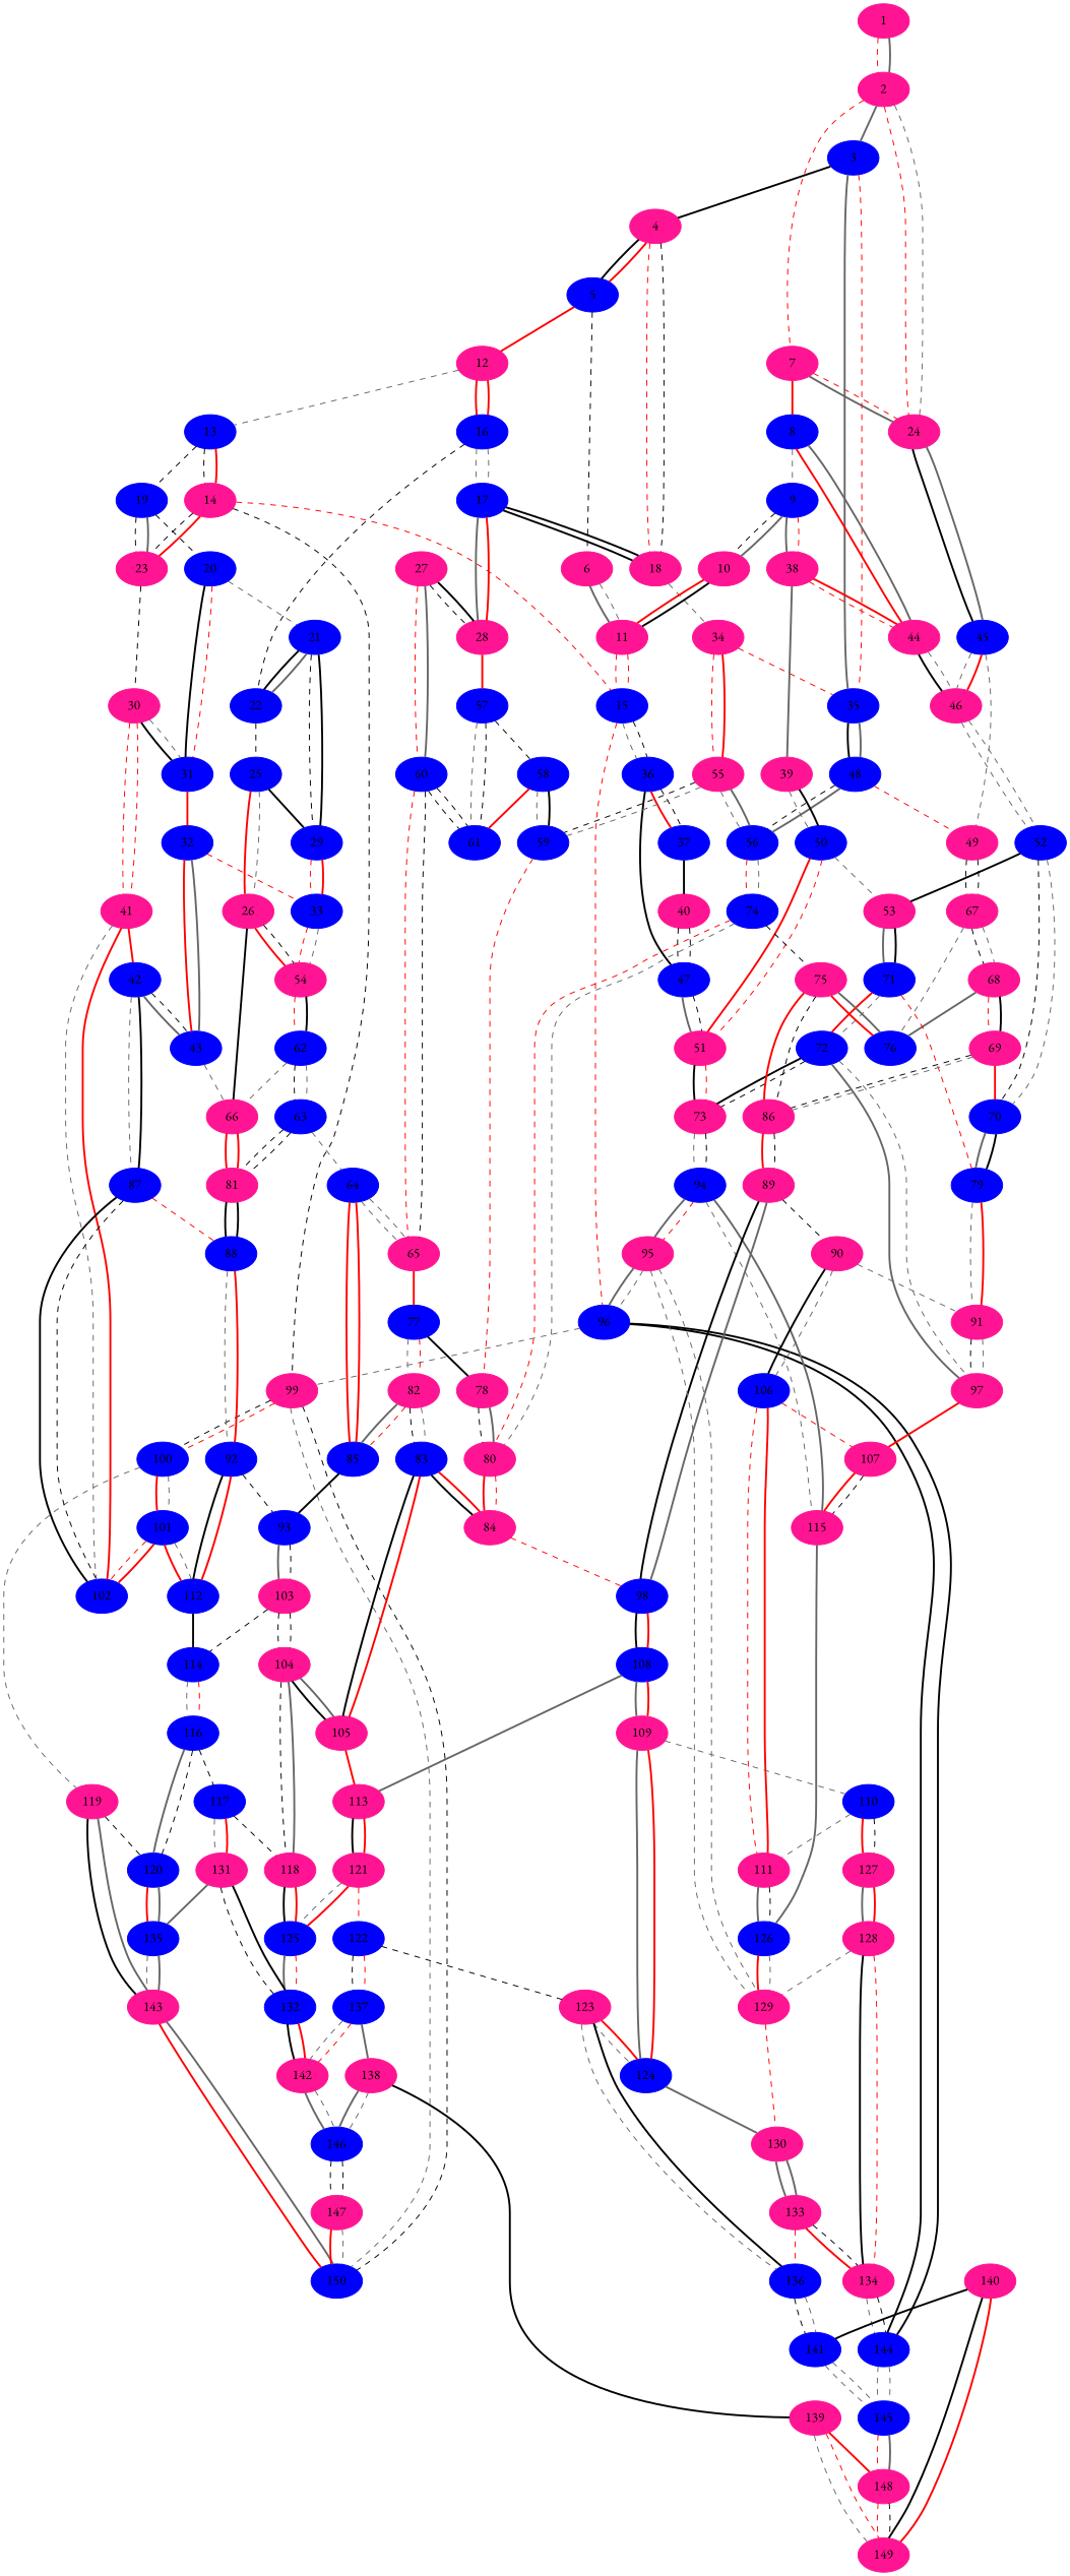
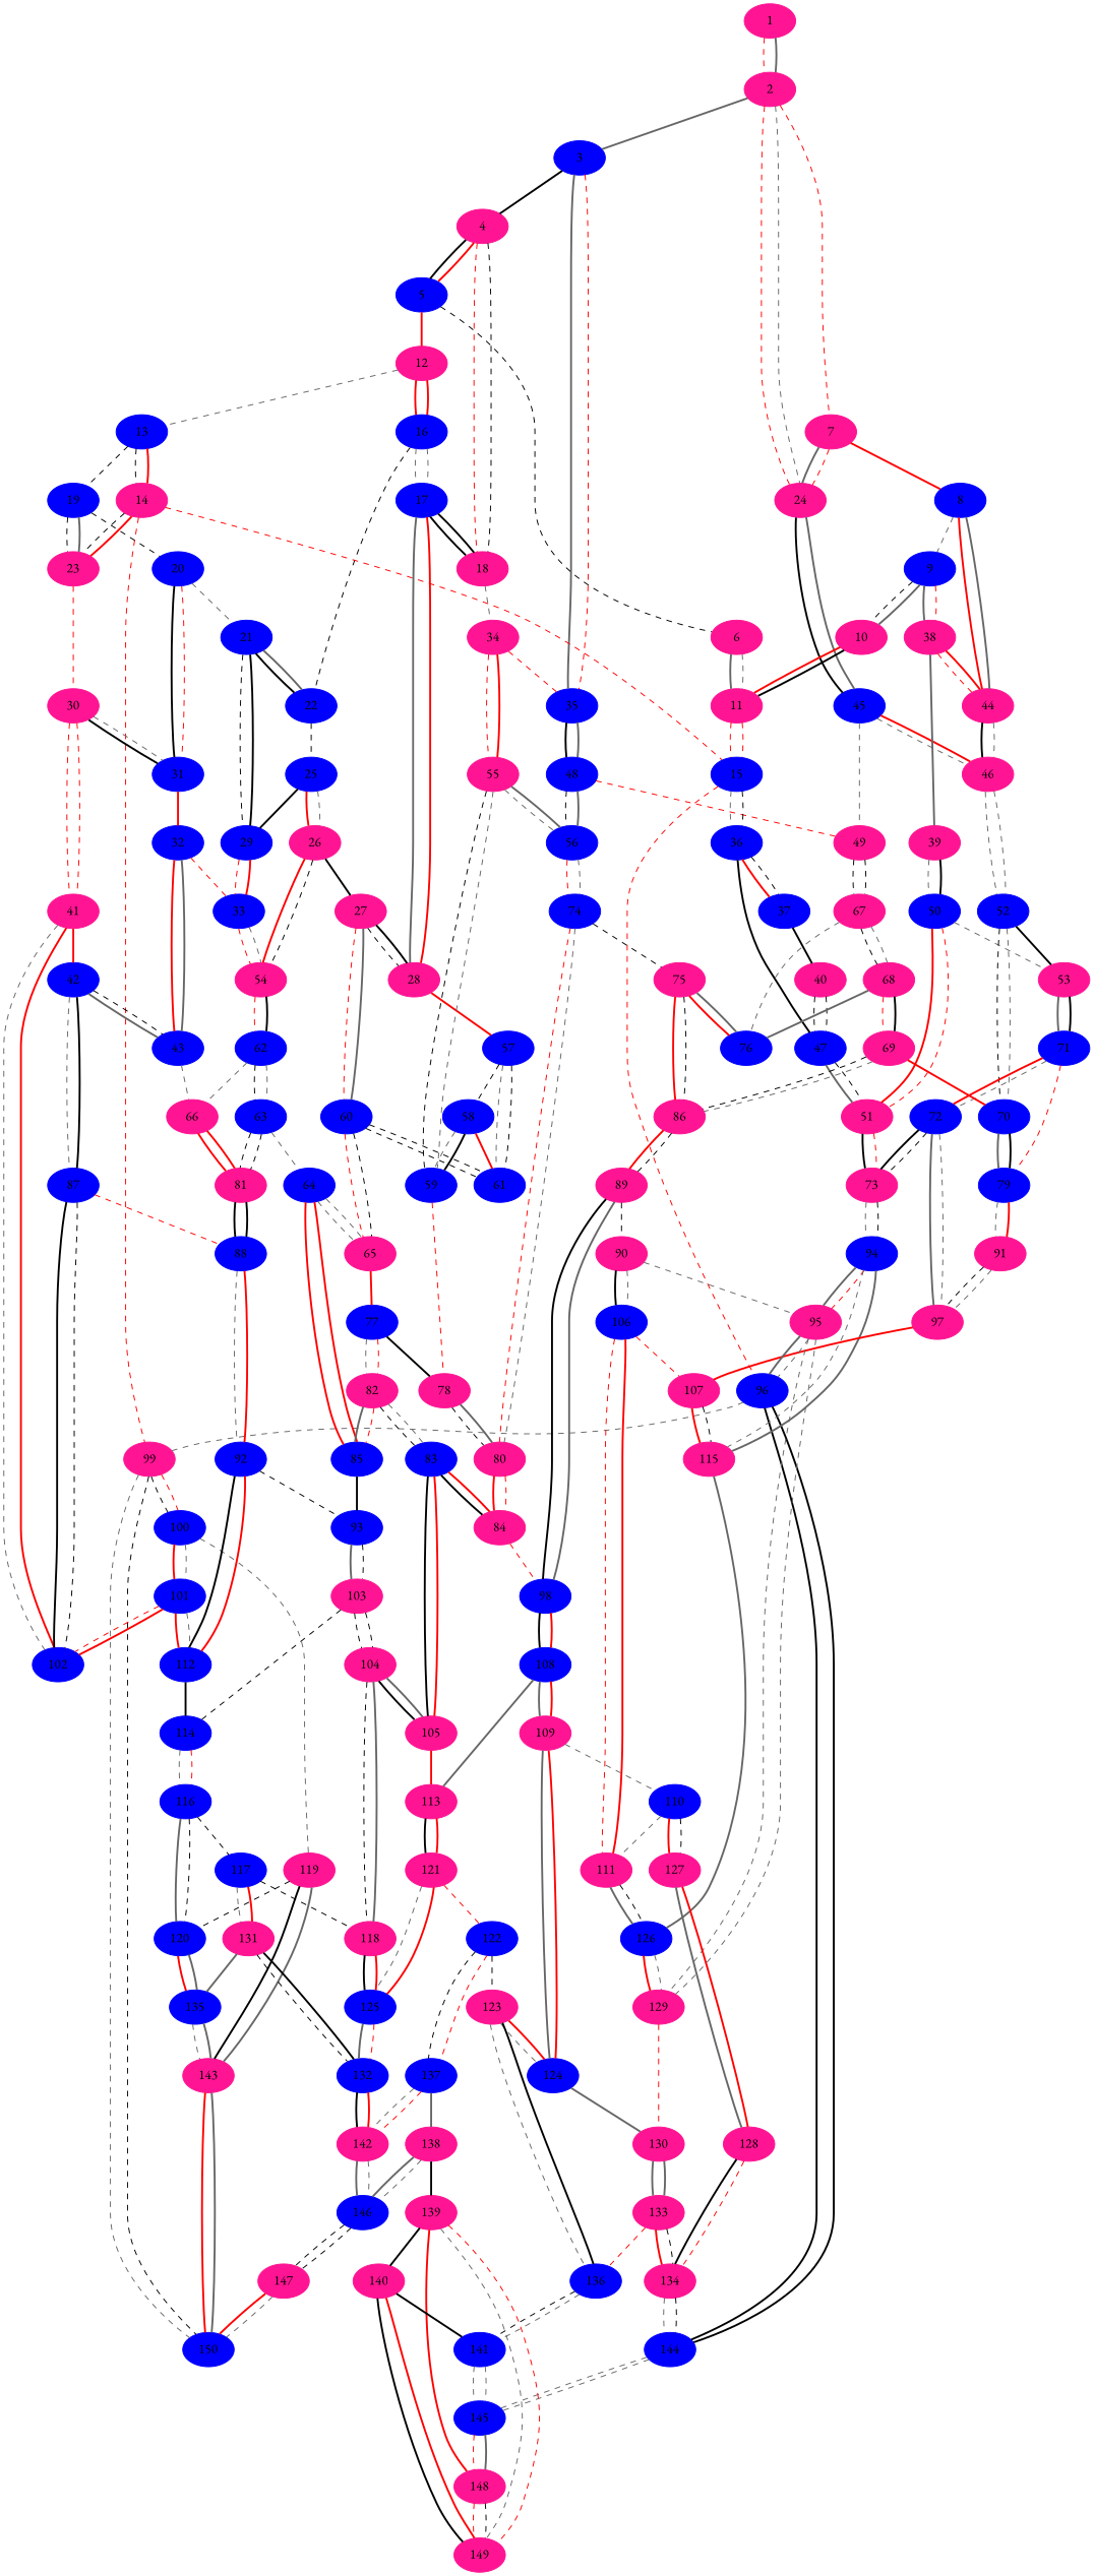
  graph {
    fontname="EB Garamond"
    node [color=blue fontname="EB Garamond" style=filled]
    edge [color=gray40 fontname="EB Garamond" style=dashed]
    1 [color=deeppink]
    2 [color=deeppink]
    7 [color=deeppink]
    3
    24 [color=deeppink]
    8
    4 [color=deeppink]
    35
    45
    5
    18 [color=deeppink]
    48
    6 [color=deeppink]
    12 [color=deeppink]
    34 [color=deeppink]
    11 [color=deeppink]
    13
    16
    15
    9
    44 [color=deeppink]
    10 [color=deeppink]
    38 [color=deeppink]
    46 [color=deeppink]
    39 [color=deeppink]
    36
    96
    14 [color=deeppink]
    19
    17
    22
    23 [color=deeppink]
    99 [color=deeppink]
    20
    30 [color=deeppink]
    100
    150
    37
    47
    144
    28 [color=deeppink]
    25
    57
    55 [color=deeppink]
    21
    31
    29
    32
    33
    26 [color=deeppink]
    41 [color=deeppink]
    49 [color=deeppink]
    27 [color=deeppink]
    54 [color=deeppink]
    60
    62
    61
    65 [color=deeppink]
    58
    42
    102
    43
    66 [color=deeppink]
    56
    59
    40 [color=deeppink]
    51 [color=deeppink]
    50
    53 [color=deeppink]
    87
    88
    81 [color=deeppink]
    52
    67 [color=deeppink]
    70
    73 [color=deeppink]
    74
    68 [color=deeppink]
    76
    71
    94
    79
    72
    63
    78 [color=deeppink]
    75 [color=deeppink]
    80 [color=deeppink]
    77
    64
    85
    93
    82 [color=deeppink]
    69 [color=deeppink]
    86 [color=deeppink]
    89 [color=deeppink]
    91 [color=deeppink]
    97 [color=deeppink]
    107 [color=deeppink]
    95 [color=deeppink]
    115 [color=deeppink]
    84 [color=deeppink]
    83
    98
    92
    105 [color=deeppink]
    113 [color=deeppink]
    108
    103 [color=deeppink]
    90 [color=deeppink]
    112
    106
    111 [color=deeppink]
    114
    104 [color=deeppink]
    129 [color=deeppink]
    126
    130 [color=deeppink]
    145
    109 [color=deeppink]
    101
    119 [color=deeppink]
    120
    143 [color=deeppink]
    118 [color=deeppink]
    116
    125
    121 [color=deeppink]
    110
    124
    127 [color=deeppink]
    128 [color=deeppink]
    122
    117
    131 [color=deeppink]
    135
    132
    123 [color=deeppink]
    137
    136
    142 [color=deeppink]
    138 [color=deeppink]
    141
    133 [color=deeppink]
    134 [color=deeppink]
    146
    139 [color=deeppink]
    140 [color=deeppink]
    149 [color=deeppink]
    148 [color=deeppink]
    147 [color=deeppink]
    1 -- 2 [color=red]
    1 -- 2 [style=bold]
    2 -- 7 [color=red]
    2 -- 3 [style=bold]
    2 -- 24 [color=red]
    2 -- 24
    7 -- 24 [style=bold]
    7 -- 24 [color=red]
    7 -- 8 [color=red style=bold]
    3 -- 4 [color=black style=bold]
    3 -- 35 [style=bold]
    3 -- 35 [color=red]
    24 -- 45 [color=black style=bold]
    24 -- 45 [style=bold]
    8 -- 9
    8 -- 44 [color=red style=bold]
    8 -- 44 [style=bold]
    4 -- 5 [color=black style=bold]
    4 -- 5 [color=red style=bold]
    4 -- 18 [color=red]
    4 -- 18 [color=black]
    35 -- 48 [color=black style=bold]
    35 -- 48 [style=bold]
    45 -- 46
    45 -- 46 [color=red style=bold]
    45 -- 49
    5 -- 6 [color=black]
    5 -- 12 [color=red style=bold]
    18 -- 34
    48 -- 49 [color=red]
    48 -- 56 [color=black]
    48 -- 56 [style=bold]
    6 -- 11 [style=bold]
    6 -- 11
    12 -- 13
    12 -- 16 [color=red style=bold]
    12 -- 16 [color=red style=bold]
    34 -- 35 [color=red]
    34 -- 55 [color=red]
    34 -- 55 [color=red style=bold]
    11 -- 15 [color=red]
    11 -- 15 [color=red]
    13 -- 14 [color=black]
    13 -- 14 [color=red style=bold]
    13 -- 19 [color=black]
    16 -- 17
    16 -- 17
    16 -- 22 [color=black]
    15 -- 36
    15 -- 36 [color=black]
    15 -- 96 [color=red]
    9 -- 10 [color=black]
    9 -- 10 [style=bold]
    9 -- 38 [style=bold]
    9 -- 38 [color=red]
    44 -- 46 [color=black style=bold]
    44 -- 46
    10 -- 11 [color=red style=bold]
    10 -- 11 [color=black style=bold]
    38 -- 44 [color=red]
    38 -- 44 [color=red style=bold]
    38 -- 39 [style=bold]
    46 -- 52
    46 -- 52
    39 -- 50
    39 -- 50 [color=black style=bold]
    36 -- 37 [color=red style=bold]
    36 -- 37 [color=black]
    36 -- 47 [color=black style=bold]
    96 -- 99
    96 -- 144 [color=black style=bold]
    96 -- 144 [color=black style=bold]
    14 -- 15 [color=red]
    14 -- 23 [color=black]
    14 -- 23 [color=red style=bold]
-   14 -- 99 [color=black]
+   14 -- 99 [color=red]
    19 -- 23 [color=black]
    19 -- 23 [style=bold]
    19 -- 20 [color=black]
    17 -- 18 [color=black style=bold]
    17 -- 18 [color=black style=bold]
    17 -- 28 [style=bold]
    17 -- 28 [color=red style=bold]
    22 -- 25 [color=black]
-   23 -- 30 [color=black]
+   23 -- 30 [color=red]
    99 -- 100 [color=black]
    99 -- 100 [color=red]
    99 -- 150
    99 -- 150 [color=black]
    20 -- 21
    20 -- 31 [color=black style=bold]
    20 -- 31 [color=red]
    30 -- 31 [color=black style=bold]
    30 -- 31
    30 -- 41 [color=red]
    30 -- 41 [color=red]
    100 -- 101 [color=red style=bold]
    100 -- 101
    100 -- 119
    37 -- 40 [color=black style=bold]
    47 -- 51 [style=bold]
    47 -- 51 [color=black]
    144 -- 145
    144 -- 145
    28 -- 57 [color=red style=bold]
    25 -- 29 [color=black style=bold]
    25 -- 26 [color=red style=bold]
    25 -- 26
    57 -- 61
    57 -- 61 [color=black]
    57 -- 58 [color=black]
    55 -- 56
    55 -- 56 [style=bold]
    55 -- 59 [color=black]
    55 -- 59
    21 -- 22 [color=black style=bold]
    21 -- 22 [style=bold]
    21 -- 29 [color=black]
    21 -- 29 [color=black style=bold]
    31 -- 32 [color=red style=bold]
    29 -- 33 [color=red]
    29 -- 33 [color=red style=bold]
    32 -- 33 [color=red]
    32 -- 43 [color=red style=bold]
    32 -- 43 [style=bold]
    33 -- 54 [color=red]
    33 -- 54
-   26 -- 66 [color=black style=bold]
+   26 -- 27 [color=black style=bold]
    26 -- 54 [color=red style=bold]
    26 -- 54 [color=black]
    41 -- 42 [color=red style=bold]
    41 -- 102
    41 -- 102 [color=red style=bold]
    49 -- 67 [color=black]
    49 -- 67 [color=black]
    27 -- 28 [color=black]
    27 -- 28 [color=black style=bold]
    27 -- 60 [color=red]
    27 -- 60 [style=bold]
    54 -- 62 [color=red]
    54 -- 62 [color=black style=bold]
    60 -- 61 [color=black]
    60 -- 61 [color=black]
    60 -- 65 [color=red]
    60 -- 65 [color=black]
    62 -- 66
    62 -- 63 [color=black]
    62 -- 63
    65 -- 77 [color=red style=bold]
    58 -- 61 [color=red style=bold]
    58 -- 59
    58 -- 59 [color=black style=bold]
    42 -- 43 [style=bold]
    42 -- 43 [color=black]
    42 -- 87
    42 -- 87 [color=black style=bold]
    43 -- 66
    66 -- 81 [color=red style=bold]
    66 -- 81 [color=red style=bold]
    56 -- 74 [color=red]
    56 -- 74
    59 -- 78 [color=red]
    40 -- 47 [color=black]
    40 -- 47 [color=black]
    51 -- 73 [color=black style=bold]
    51 -- 73 [color=red]
    50 -- 51 [color=red style=bold]
    50 -- 51 [color=red]
    50 -- 53
    53 -- 71 [style=bold]
    53 -- 71 [color=black style=bold]
    87 -- 102 [color=black style=bold]
    87 -- 102 [color=black]
    87 -- 88 [color=red]
    88 -- 92
    88 -- 92 [color=red style=bold]
    81 -- 88 [color=black style=bold]
    81 -- 88 [color=black style=bold]
    52 -- 53 [color=black style=bold]
    52 -- 70 [color=black]
    52 -- 70
    67 -- 68 [color=black]
    67 -- 68
    67 -- 76
    70 -- 79 [style=bold]
    70 -- 79 [color=black style=bold]
    73 -- 94
    73 -- 94 [color=black]
    74 -- 75 [color=black]
    74 -- 80 [color=red]
    74 -- 80
    68 -- 76 [style=bold]
    68 -- 69 [color=red]
    68 -- 69 [color=black style=bold]
    71 -- 79 [color=red]
    71 -- 72 [color=red style=bold]
    71 -- 72
    94 -- 95 [style=bold]
    94 -- 95 [color=red]
    94 -- 115
    94 -- 115 [style=bold]
    79 -- 91
    79 -- 91 [color=red style=bold]
    72 -- 73 [color=black style=bold]
    72 -- 73 [color=black]
    72 -- 97 [style=bold]
    72 -- 97
    63 -- 81 [color=black]
    63 -- 81 [color=black]
    63 -- 64
    78 -- 80 [color=black]
    78 -- 80 [style=bold]
    75 -- 76 [color=red style=bold]
    75 -- 76 [style=bold]
    75 -- 86 [color=red style=bold]
    75 -- 86 [color=black]
    80 -- 84 [color=red style=bold]
    80 -- 84 [color=red]
    77 -- 78 [color=black style=bold]
    77 -- 82
    77 -- 82 [color=red]
    64 -- 65
    64 -- 65
    64 -- 85 [color=red style=bold]
    64 -- 85 [color=red style=bold]
    85 -- 93 [color=black style=bold]
    93 -- 103 [style=bold]
    93 -- 103 [color=black]
    82 -- 85 [style=bold]
    82 -- 85 [color=red]
    82 -- 83 [color=black]
    82 -- 83
    69 -- 70 [color=red style=bold]
    69 -- 86 [color=black]
    69 -- 86
    86 -- 89 [color=red style=bold]
    86 -- 89 [color=black]
    89 -- 98 [color=black style=bold]
    89 -- 98 [style=bold]
    89 -- 90 [color=black]
    91 -- 97 [color=black]
    91 -- 97
    97 -- 107 [color=red style=bold]
    107 -- 115 [color=red style=bold]
    107 -- 115 [color=black]
    95 -- 96 [style=bold]
    95 -- 96
    95 -- 129
    95 -- 129
    115 -- 126 [style=bold]
    84 -- 98 [color=red]
    83 -- 84 [color=black style=bold]
    83 -- 84 [color=red style=bold]
    83 -- 105 [color=black style=bold]
    83 -- 105 [color=red style=bold]
    98 -- 108 [color=black style=bold]
    98 -- 108 [color=red style=bold]
    92 -- 93 [color=black]
    92 -- 112 [color=black style=bold]
    92 -- 112 [color=red style=bold]
    105 -- 113 [color=red style=bold]
    113 -- 121 [color=black style=bold]
    113 -- 121 [color=red style=bold]
    108 -- 113 [style=bold]
    108 -- 109 [style=bold]
    108 -- 109 [color=red style=bold]
    103 -- 114 [color=black]
    103 -- 104 [color=black]
    103 -- 104 [color=black]
-   90 -- 91
+   90 -- 95
    90 -- 106 [color=black style=bold]
    90 -- 106
    112 -- 114 [color=black style=bold]
    106 -- 107 [color=red]
    106 -- 111 [color=red]
    106 -- 111 [color=red style=bold]
    111 -- 126 [style=bold]
    111 -- 126 [color=black]
    114 -- 116
    114 -- 116 [color=red]
    104 -- 105 [color=black style=bold]
    104 -- 105 [style=bold]
    104 -- 118 [color=black]
    104 -- 118 [style=bold]
    129 -- 130 [color=red]
    126 -- 129 [color=red style=bold]
    126 -- 129
    130 -- 133 [style=bold]
    130 -- 133 [style=bold]
    145 -- 148 [color=red]
    145 -- 148 [style=bold]
    109 -- 110
    109 -- 124 [style=bold]
    109 -- 124 [color=red style=bold]
    101 -- 102 [color=red]
    101 -- 102 [color=red style=bold]
    101 -- 112 [color=red style=bold]
    101 -- 112
    119 -- 120 [color=black]
    119 -- 143 [color=black style=bold]
    119 -- 143 [style=bold]
    120 -- 135 [color=red style=bold]
    120 -- 135 [style=bold]
    143 -- 150 [color=red style=bold]
    143 -- 150 [style=bold]
    118 -- 125 [color=black style=bold]
    118 -- 125 [color=red style=bold]
    116 -- 120 [style=bold]
    116 -- 120 [color=black]
    116 -- 117 [color=black]
    125 -- 132 [style=bold]
    125 -- 132 [color=red]
    121 -- 125
    121 -- 125 [color=red style=bold]
    121 -- 122 [color=red]
    110 -- 111
    110 -- 127 [color=red style=bold]
    110 -- 127 [color=black]
    124 -- 130 [style=bold]
    127 -- 128 [style=bold]
    127 -- 128 [color=red style=bold]
-   128 -- 129
    128 -- 134 [color=black style=bold]
    128 -- 134 [color=red]
    122 -- 123 [color=black]
    122 -- 137 [color=black]
    122 -- 137 [color=red]
    117 -- 118 [color=black]
    117 -- 131
    117 -- 131 [color=red style=bold]
    131 -- 135 [style=bold]
    131 -- 132 [color=black]
    131 -- 132 [color=black style=bold]
    135 -- 143
    135 -- 143 [style=bold]
    132 -- 142 [color=black style=bold]
    132 -- 142 [color=red style=bold]
    123 -- 124
    123 -- 124 [color=red style=bold]
    123 -- 136
    123 -- 136 [color=black style=bold]
    137 -- 142
    137 -- 142 [color=red]
    137 -- 138 [style=bold]
    136 -- 141 [color=black]
    136 -- 141
    142 -- 146 [style=bold]
    142 -- 146
    138 -- 146 [style=bold]
    138 -- 146
    138 -- 139 [color=black style=bold]
    141 -- 145
    141 -- 145
    133 -- 136 [color=red]
    133 -- 134 [color=red style=bold]
    133 -- 134 [color=black]
    134 -- 144
    134 -- 144 [color=black]
    146 -- 147 [color=black]
    146 -- 147 [color=black]
+   139 -- 140 [color=black style=bold]
    139 -- 149
    139 -- 149 [color=red]
    139 -- 148 [color=red style=bold]
    140 -- 141 [color=black style=bold]
    140 -- 149 [color=black style=bold]
    140 -- 149 [color=red style=bold]
    148 -- 149 [color=red]
    148 -- 149 [color=black]
    147 -- 150 [color=red style=bold]
    147 -- 150
  }
